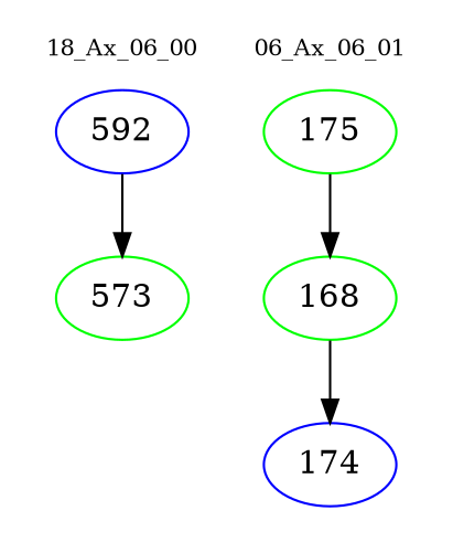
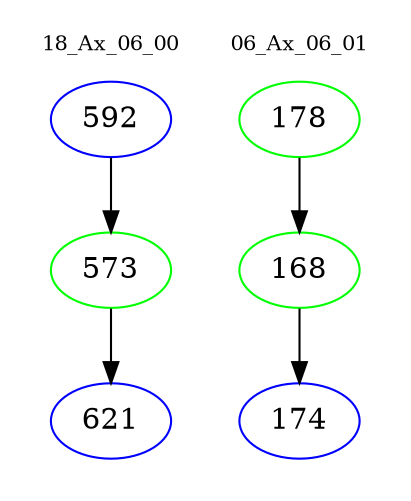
  digraph {
    node [color=blue]
    edge [color=black]
    n1 [label=592]
    n2 [color=green label=573]
-   n4 [color=green label=175]
+   n3 [label=621]
+   n4 [color=green label=178]
    n5 [color=green label=168]
    n6 [label=174]
    subgraph cluster_1 {
      color=white
      fontsize=10
      label="18_Ax_06_00"
      n1
      n2
+     n3
    }
    subgraph cluster_2 {
      color=white
      fontsize=10
      label="06_Ax_06_01"
      n4
      n5
      n6
    }
    n1 -> n2
+   n2 -> n3
    n4 -> n5
    n5 -> n6
  }
